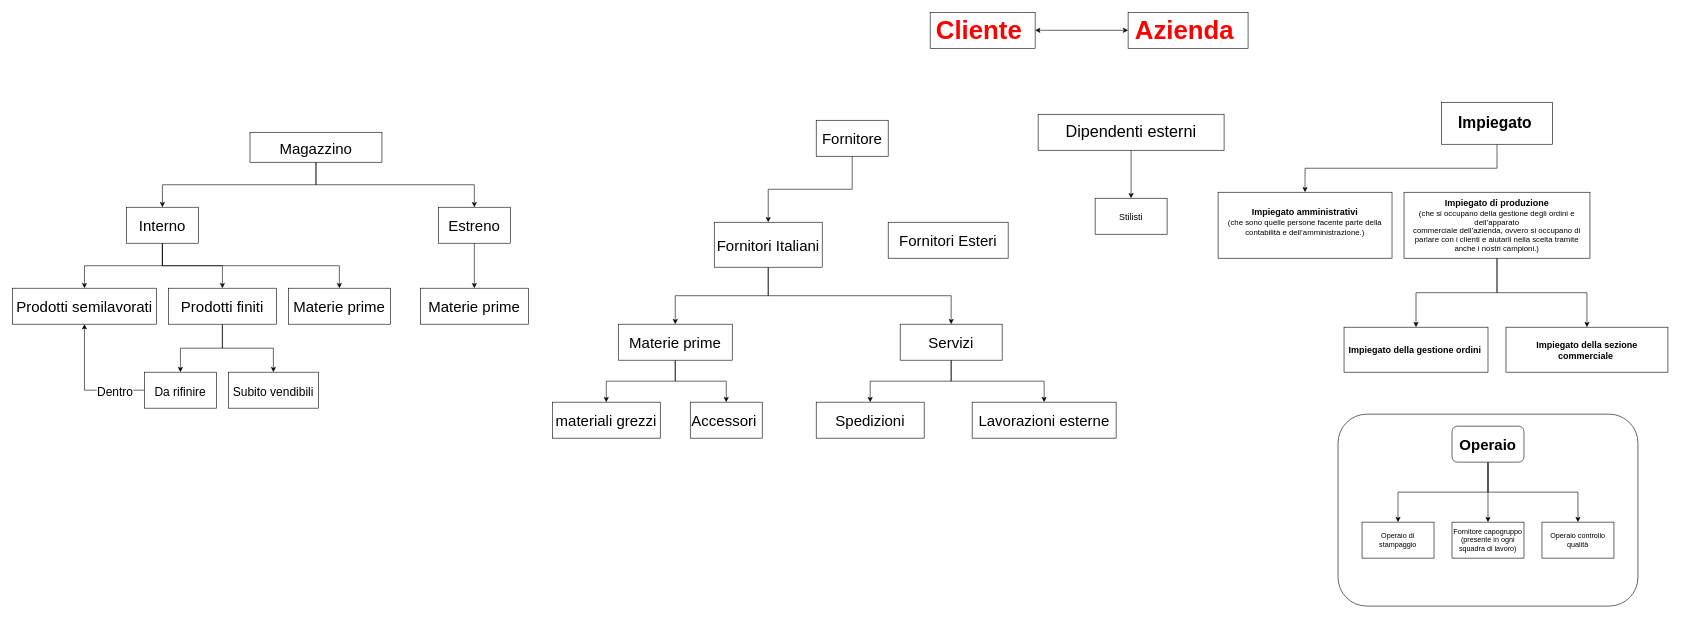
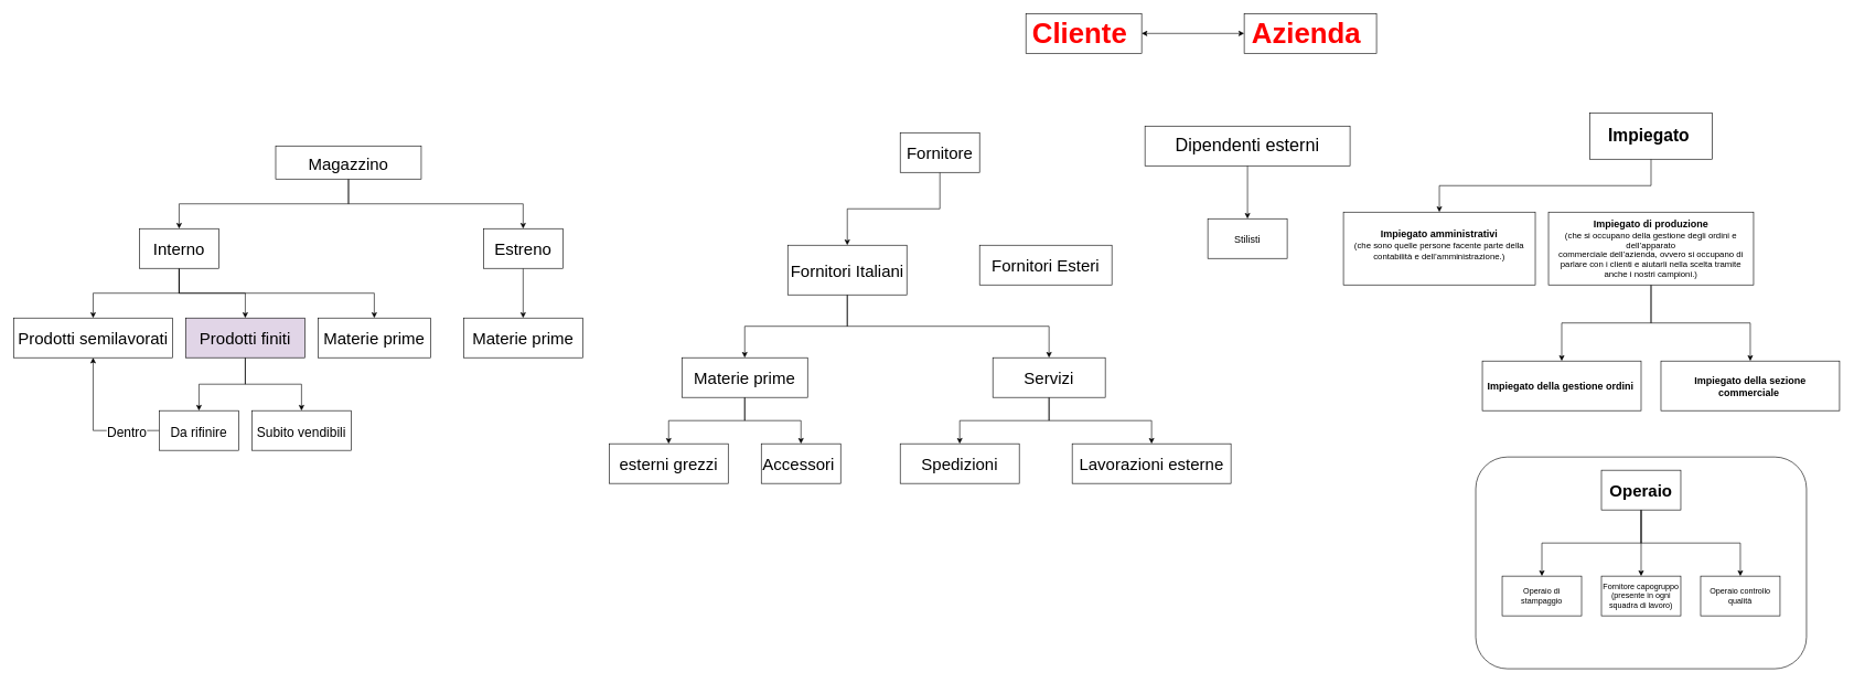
  <mxCell id="0" />
  <mxCell id="1" parent="0" />
  <mxCell id="2" value="" style="rounded=1;whiteSpace=wrap;html=1;" vertex="1" parent="1"><mxGeometry x="2230" y="690" width="500" height="320" as="geometry" /></mxCell>
  <mxCell id="3" style="edgeStyle=orthogonalEdgeStyle;rounded=0;orthogonalLoop=1;jettySize=auto;html=1;exitX=0.5;exitY=1;exitDx=0;exitDy=0;entryX=0.5;entryY=0;entryDx=0;entryDy=0;fontSize=26;" edge="1" parent="1" source="4" target="5"><mxGeometry relative="1" as="geometry" /></mxCell>
  <mxCell id="4" value="&lt;b&gt;&lt;font style=&quot;font-size: 26px;&quot;&gt;Impiegato&amp;nbsp;&lt;/font&gt;&lt;/b&gt;" style="rounded=0;whiteSpace=wrap;html=1;" vertex="1" parent="1"><mxGeometry x="2402.5" y="170" width="185" height="70" as="geometry" /></mxCell>
  <mxCell id="5" value="&lt;font style=&quot;&quot;&gt;&lt;b style=&quot;&quot;&gt;&lt;font style=&quot;font-size: 15px;&quot;&gt;Impiegato amministrativi&lt;/font&gt;&lt;/b&gt;&lt;br&gt;&lt;span style=&quot;font-size: 13px;&quot;&gt;(&lt;/span&gt;&lt;span style=&quot;font-size: 13px; text-align: justify; background-color: initial;&quot;&gt;che sono quelle persone facente parte della contabilità e dell’amministrazione.)&lt;/span&gt;&lt;/font&gt;&lt;p class=&quot;MsoListParagraph&quot;&gt;&lt;span style=&quot;font-size: 12pt; line-height: 107%;&quot;&gt;&lt;/span&gt;&lt;/p&gt;" style="rounded=0;whiteSpace=wrap;html=1;" vertex="1" parent="1"><mxGeometry x="2030" y="320" width="290" height="110" as="geometry" /></mxCell>
  <mxCell id="6" style="edgeStyle=orthogonalEdgeStyle;rounded=0;orthogonalLoop=1;jettySize=auto;html=1;entryX=0.5;entryY=0;entryDx=0;entryDy=0;fontSize=15;" edge="1" parent="1" source="8" target="13"><mxGeometry relative="1" as="geometry" /></mxCell>
  <mxCell id="7" style="edgeStyle=orthogonalEdgeStyle;rounded=0;orthogonalLoop=1;jettySize=auto;html=1;exitX=0.5;exitY=1;exitDx=0;exitDy=0;entryX=0.5;entryY=0;entryDx=0;entryDy=0;fontSize=15;" edge="1" parent="1" source="8" target="17"><mxGeometry relative="1" as="geometry" /></mxCell>
  <mxCell id="8" value="&lt;font style=&quot;&quot;&gt;&lt;b style=&quot;&quot;&gt;&lt;font style=&quot;font-size: 15px;&quot;&gt;Impiegato di produzione&lt;/font&gt;&lt;br&gt;&lt;/b&gt;&lt;span style=&quot;font-size: 13px;&quot;&gt;(&lt;/span&gt;&lt;span style=&quot;font-size: 13px; line-height: 107%; font-family: Calibri, sans-serif;&quot;&gt;che si occupano della gestione degli ordini e dell’apparato&lt;br&gt;commerciale dell’azienda, ovvero si occupano di parlare con i clienti e aiutarli nella scelta tramite anche i nostri campioni.)&lt;/span&gt;&lt;/font&gt;" style="rounded=0;whiteSpace=wrap;html=1;" vertex="1" parent="1"><mxGeometry x="2340" y="320" width="310" height="110" as="geometry" /></mxCell>
  <mxCell id="9" style="edgeStyle=orthogonalEdgeStyle;rounded=0;orthogonalLoop=1;jettySize=auto;html=1;entryX=0.5;entryY=0;entryDx=0;entryDy=0;fontSize=27;exitX=0.5;exitY=1;exitDx=0;exitDy=0;" edge="1" parent="1" source="12" target="15"><mxGeometry relative="1" as="geometry" /></mxCell>
  <mxCell id="10" style="edgeStyle=orthogonalEdgeStyle;rounded=0;orthogonalLoop=1;jettySize=auto;html=1;entryX=0.5;entryY=0;entryDx=0;entryDy=0;fontSize=27;" edge="1" parent="1" source="12" target="14"><mxGeometry relative="1" as="geometry" /></mxCell>
  <mxCell id="11" style="edgeStyle=orthogonalEdgeStyle;rounded=0;orthogonalLoop=1;jettySize=auto;html=1;entryX=0.5;entryY=0;entryDx=0;entryDy=0;fontSize=27;exitX=0.5;exitY=1;exitDx=0;exitDy=0;" edge="1" parent="1" source="12" target="16"><mxGeometry relative="1" as="geometry" /></mxCell>
- <mxCell id="12" value="&lt;font style=&quot;font-size: 25px;&quot;&gt;Operaio&lt;/font&gt;" style="whiteSpace=wrap;html=1;fontStyle=1;rounded=1;" vertex="1" parent="1"><mxGeometry x="2420" y="710" width="120" height="60" as="geometry" /></mxCell>
+ <mxCell id="12" value="&lt;font style=&quot;font-size: 25px;&quot;&gt;Operaio&lt;/font&gt;" style="rounded=0;whiteSpace=wrap;html=1;fontStyle=1" vertex="1" parent="1"><mxGeometry x="2420" y="710" width="120" height="60" as="geometry" /></mxCell>
  <mxCell id="13" value="&lt;b&gt;&lt;font style=&quot;font-size: 15px;&quot;&gt;Impiegato della gestione ordini&lt;/font&gt;&lt;/b&gt;&amp;nbsp;" style="rounded=0;whiteSpace=wrap;html=1;" vertex="1" parent="1"><mxGeometry x="2240" y="545" width="240" height="75" as="geometry" /></mxCell>
  <mxCell id="14" value="Fornitore capogruppo&lt;br&gt;(presente in ogni squadra di lavoro)" style="rounded=0;whiteSpace=wrap;html=1;" vertex="1" parent="1"><mxGeometry x="2420" y="870" width="120" height="60" as="geometry" /></mxCell>
  <mxCell id="15" value="Operaio di stampaggio" style="rounded=0;whiteSpace=wrap;html=1;" vertex="1" parent="1"><mxGeometry x="2270" y="870" width="120" height="60" as="geometry" /></mxCell>
  <mxCell id="16" value="Operaio controllo qualità" style="rounded=0;whiteSpace=wrap;html=1;" vertex="1" parent="1"><mxGeometry x="2570" y="870" width="120" height="60" as="geometry" /></mxCell>
  <mxCell id="17" value="&lt;b&gt;&lt;font style=&quot;font-size: 15px;&quot;&gt;Impiegato della sezione commerciale&amp;nbsp;&lt;/font&gt;&lt;/b&gt;" style="rounded=0;whiteSpace=wrap;html=1;" vertex="1" parent="1"><mxGeometry x="2510" y="545" width="270" height="75" as="geometry" /></mxCell>
  <mxCell id="18" value="Stilisti" style="rounded=0;whiteSpace=wrap;html=1;fontSize=15;" vertex="1" parent="1"><mxGeometry x="1825" y="330" width="120" height="60" as="geometry" /></mxCell>
  <mxCell id="19" style="edgeStyle=orthogonalEdgeStyle;rounded=0;orthogonalLoop=1;jettySize=auto;html=1;entryX=0.5;entryY=0;entryDx=0;entryDy=0;fontSize=27;" edge="1" parent="1" source="20" target="18"><mxGeometry relative="1" as="geometry" /></mxCell>
  <mxCell id="20" value="Dipendenti esterni" style="rounded=0;whiteSpace=wrap;html=1;fontSize=27;" vertex="1" parent="1"><mxGeometry x="1730" y="190" width="310" height="60" as="geometry" /></mxCell>
  <mxCell id="21" style="edgeStyle=orthogonalEdgeStyle;rounded=0;orthogonalLoop=1;jettySize=auto;html=1;entryX=0.5;entryY=0;entryDx=0;entryDy=0;fontSize=25;exitX=0.5;exitY=1;exitDx=0;exitDy=0;" edge="1" parent="1" source="22" target="25"><mxGeometry relative="1" as="geometry" /></mxCell>
  <mxCell id="22" value="Fornitore" style="rounded=0;whiteSpace=wrap;html=1;fontSize=25;" vertex="1" parent="1"><mxGeometry x="1360" y="200" width="120" height="60" as="geometry" /></mxCell>
  <mxCell id="23" style="edgeStyle=orthogonalEdgeStyle;rounded=0;orthogonalLoop=1;jettySize=auto;html=1;entryX=0.5;entryY=0;entryDx=0;entryDy=0;fontSize=25;exitX=0.5;exitY=1;exitDx=0;exitDy=0;" edge="1" parent="1" source="25" target="29"><mxGeometry relative="1" as="geometry" /></mxCell>
  <mxCell id="24" style="edgeStyle=orthogonalEdgeStyle;rounded=0;orthogonalLoop=1;jettySize=auto;html=1;exitX=0.5;exitY=1;exitDx=0;exitDy=0;entryX=0.5;entryY=0;entryDx=0;entryDy=0;fontSize=25;" edge="1" parent="1" source="25" target="32"><mxGeometry relative="1" as="geometry" /></mxCell>
  <mxCell id="25" value="Fornitori Italiani" style="rounded=0;whiteSpace=wrap;html=1;fontSize=25;" vertex="1" parent="1"><mxGeometry x="1190" y="370" width="180" height="75" as="geometry" /></mxCell>
  <mxCell id="26" value="Fornitori Esteri" style="rounded=0;whiteSpace=wrap;html=1;fontSize=25;" vertex="1" parent="1"><mxGeometry x="1480" y="370" width="200" height="60" as="geometry" /></mxCell>
  <mxCell id="27" style="edgeStyle=orthogonalEdgeStyle;rounded=0;orthogonalLoop=1;jettySize=auto;html=1;exitX=0.5;exitY=1;exitDx=0;exitDy=0;entryX=0.5;entryY=0;entryDx=0;entryDy=0;fontSize=25;" edge="1" parent="1" source="29" target="35"><mxGeometry relative="1" as="geometry" /></mxCell>
  <mxCell id="28" style="edgeStyle=orthogonalEdgeStyle;rounded=0;orthogonalLoop=1;jettySize=auto;html=1;exitX=0.5;exitY=1;exitDx=0;exitDy=0;entryX=0.5;entryY=0;entryDx=0;entryDy=0;fontSize=25;" edge="1" parent="1" source="29" target="36"><mxGeometry relative="1" as="geometry" /></mxCell>
  <mxCell id="29" value="Materie prime" style="rounded=0;whiteSpace=wrap;html=1;fontSize=25;" vertex="1" parent="1"><mxGeometry x="1030" y="540" width="190" height="60" as="geometry" /></mxCell>
  <mxCell id="30" style="edgeStyle=orthogonalEdgeStyle;rounded=0;orthogonalLoop=1;jettySize=auto;html=1;exitX=0.5;exitY=1;exitDx=0;exitDy=0;entryX=0.5;entryY=0;entryDx=0;entryDy=0;fontSize=25;" edge="1" parent="1" source="32" target="33"><mxGeometry relative="1" as="geometry" /></mxCell>
  <mxCell id="31" style="edgeStyle=orthogonalEdgeStyle;rounded=0;orthogonalLoop=1;jettySize=auto;html=1;entryX=0.5;entryY=0;entryDx=0;entryDy=0;fontSize=25;" edge="1" parent="1" source="32" target="34"><mxGeometry relative="1" as="geometry" /></mxCell>
  <mxCell id="32" value="Servizi" style="rounded=0;whiteSpace=wrap;html=1;fontSize=25;" vertex="1" parent="1"><mxGeometry x="1500" y="540" width="170" height="60" as="geometry" /></mxCell>
  <mxCell id="33" value="Spedizioni" style="rounded=0;whiteSpace=wrap;html=1;fontSize=25;" vertex="1" parent="1"><mxGeometry x="1360" y="670" width="180" height="60" as="geometry" /></mxCell>
  <mxCell id="34" value="Lavorazioni esterne" style="rounded=0;whiteSpace=wrap;html=1;fontSize=25;" vertex="1" parent="1"><mxGeometry x="1620" y="670" width="240" height="60" as="geometry" /></mxCell>
- <mxCell id="35" value="materiali grezzi" style="rounded=0;whiteSpace=wrap;html=1;fontSize=25;" vertex="1" parent="1"><mxGeometry x="920" y="670" width="180" height="60" as="geometry" /></mxCell>
+ <mxCell id="35" value="esterni grezzi" style="rounded=0;whiteSpace=wrap;html=1;fontSize=25;" vertex="1" parent="1"><mxGeometry x="920" y="670" width="180" height="60" as="geometry" /></mxCell>
  <mxCell id="36" value="Accessori&amp;nbsp;" style="rounded=0;whiteSpace=wrap;html=1;fontSize=25;" vertex="1" parent="1"><mxGeometry x="1150" y="670" width="120" height="60" as="geometry" /></mxCell>
  <mxCell id="37" value="&lt;b&gt;&lt;font color=&quot;#ff0000&quot; style=&quot;font-size: 43px;&quot;&gt;Cliente&amp;nbsp;&lt;/font&gt;&lt;/b&gt;" style="rounded=0;whiteSpace=wrap;html=1;fontSize=25;" vertex="1" parent="1"><mxGeometry x="1550" y="20" width="175" height="60" as="geometry" /></mxCell>
  <mxCell id="38" value="" style="endArrow=classic;startArrow=classic;html=1;rounded=0;fontSize=25;exitX=1;exitY=0.5;exitDx=0;exitDy=0;entryX=0;entryY=0.5;entryDx=0;entryDy=0;" edge="1" parent="1" source="37" target="39"><mxGeometry width="50" height="50" relative="1" as="geometry"><mxPoint x="1790" y="470" as="sourcePoint" /><mxPoint x="1870" y="30" as="targetPoint" /></mxGeometry></mxCell>
  <mxCell id="39" value="&lt;font color=&quot;#ff0000&quot; style=&quot;font-size: 43px;&quot;&gt;&lt;b&gt;Azienda&amp;nbsp;&lt;/b&gt;&lt;/font&gt;" style="rounded=0;whiteSpace=wrap;html=1;fontSize=25;" vertex="1" parent="1"><mxGeometry x="1880" y="20" width="200" height="60" as="geometry" /></mxCell>
  <mxCell id="40" style="edgeStyle=orthogonalEdgeStyle;rounded=0;orthogonalLoop=1;jettySize=auto;html=1;entryX=0.5;entryY=0;entryDx=0;entryDy=0;fontSize=25;fontColor=#000000;exitX=0.5;exitY=1;exitDx=0;exitDy=0;" edge="1" parent="1" source="42" target="49"><mxGeometry relative="1" as="geometry" /></mxCell>
  <mxCell id="41" style="edgeStyle=orthogonalEdgeStyle;rounded=0;orthogonalLoop=1;jettySize=auto;html=1;exitX=0.5;exitY=1;exitDx=0;exitDy=0;entryX=0.5;entryY=0;entryDx=0;entryDy=0;fontSize=20;fontColor=#000000;" edge="1" parent="1" source="42" target="45"><mxGeometry relative="1" as="geometry" /></mxCell>
  <mxCell id="42" value="&lt;font style=&quot;font-size: 25px;&quot; color=&quot;#000000&quot;&gt;Magazzino&lt;/font&gt;" style="rounded=0;whiteSpace=wrap;html=1;fontSize=43;fontColor=#FF0000;verticalAlign=bottom;" vertex="1" parent="1"><mxGeometry x="416" y="220" width="220" height="50" as="geometry" /></mxCell>
  <mxCell id="43" value="Prodotti semilavorati" style="rounded=0;whiteSpace=wrap;html=1;fontSize=25;fontColor=#000000;" vertex="1" parent="1"><mxGeometry x="20" y="480" width="240" height="60" as="geometry" /></mxCell>
  <mxCell id="44" style="edgeStyle=orthogonalEdgeStyle;rounded=0;orthogonalLoop=1;jettySize=auto;html=1;entryX=0.5;entryY=0;entryDx=0;entryDy=0;fontSize=25;fontColor=#000000;" edge="1" parent="1" source="45" target="54"><mxGeometry relative="1" as="geometry" /></mxCell>
  <mxCell id="45" value="Estreno" style="rounded=0;whiteSpace=wrap;html=1;fontSize=25;fontColor=#000000;" vertex="1" parent="1"><mxGeometry x="730" y="345" width="120" height="60" as="geometry" /></mxCell>
  <mxCell id="46" style="edgeStyle=orthogonalEdgeStyle;rounded=0;orthogonalLoop=1;jettySize=auto;html=1;entryX=0.5;entryY=0;entryDx=0;entryDy=0;fontSize=25;fontColor=#000000;exitX=0.5;exitY=1;exitDx=0;exitDy=0;" edge="1" parent="1" source="49" target="43"><mxGeometry relative="1" as="geometry" /></mxCell>
  <mxCell id="47" style="edgeStyle=orthogonalEdgeStyle;rounded=0;orthogonalLoop=1;jettySize=auto;html=1;entryX=0.5;entryY=0;entryDx=0;entryDy=0;fontSize=25;fontColor=#000000;exitX=0.5;exitY=1;exitDx=0;exitDy=0;" edge="1" parent="1" source="49" target="52"><mxGeometry relative="1" as="geometry" /></mxCell>
  <mxCell id="48" style="edgeStyle=orthogonalEdgeStyle;rounded=0;orthogonalLoop=1;jettySize=auto;html=1;exitX=0.5;exitY=1;exitDx=0;exitDy=0;entryX=0.5;entryY=0;entryDx=0;entryDy=0;fontSize=25;fontColor=#000000;" edge="1" parent="1" source="49" target="53"><mxGeometry relative="1" as="geometry" /></mxCell>
  <mxCell id="49" value="Interno" style="rounded=0;whiteSpace=wrap;html=1;fontSize=25;fontColor=#000000;" vertex="1" parent="1"><mxGeometry x="210" y="345" width="120" height="60" as="geometry" /></mxCell>
  <mxCell id="50" style="edgeStyle=orthogonalEdgeStyle;rounded=0;orthogonalLoop=1;jettySize=auto;html=1;entryX=0.5;entryY=0;entryDx=0;entryDy=0;fontSize=25;fontColor=#000000;" edge="1" parent="1" source="52" target="55"><mxGeometry relative="1" as="geometry" /></mxCell>
  <mxCell id="51" style="edgeStyle=orthogonalEdgeStyle;rounded=0;orthogonalLoop=1;jettySize=auto;html=1;entryX=0.5;entryY=0;entryDx=0;entryDy=0;fontSize=25;fontColor=#000000;" edge="1" parent="1" source="52" target="58"><mxGeometry relative="1" as="geometry" /></mxCell>
- <mxCell id="52" value="Prodotti finiti" style="rounded=0;whiteSpace=wrap;html=1;fontSize=25;fontColor=#000000;" vertex="1" parent="1"><mxGeometry x="280" y="480" width="180" height="60" as="geometry" /></mxCell>
+ <mxCell id="52" value="Prodotti finiti" style="rounded=0;whiteSpace=wrap;html=1;fontSize=25;fontColor=#000000;fillColor=#e1d5e7;" vertex="1" parent="1"><mxGeometry x="280" y="480" width="180" height="60" as="geometry" /></mxCell>
  <mxCell id="53" value="Materie prime" style="rounded=0;whiteSpace=wrap;html=1;fontSize=25;fontColor=#000000;" vertex="1" parent="1"><mxGeometry x="480" y="480" width="170" height="60" as="geometry" /></mxCell>
  <mxCell id="54" value="Materie prime" style="rounded=0;whiteSpace=wrap;html=1;fontSize=25;fontColor=#000000;" vertex="1" parent="1"><mxGeometry x="700" y="480" width="180" height="60" as="geometry" /></mxCell>
  <mxCell id="55" value="&lt;font style=&quot;font-size: 20px;&quot;&gt;Subito vendibili&lt;/font&gt;" style="rounded=0;whiteSpace=wrap;html=1;fontSize=25;fontColor=#000000;" vertex="1" parent="1"><mxGeometry x="380" y="620" width="150" height="60" as="geometry" /></mxCell>
  <mxCell id="56" style="edgeStyle=orthogonalEdgeStyle;rounded=0;orthogonalLoop=1;jettySize=auto;html=1;entryX=0.5;entryY=1;entryDx=0;entryDy=0;fontSize=20;fontColor=#000000;exitX=0;exitY=0.5;exitDx=0;exitDy=0;" edge="1" parent="1" source="58" target="43"><mxGeometry relative="1" as="geometry" /></mxCell>
  <mxCell id="57" value="Dentro" style="edgeLabel;html=1;align=center;verticalAlign=middle;resizable=0;points=[];fontSize=20;fontColor=#000000;" vertex="1" connectable="0" parent="56"><mxGeometry x="0.622" y="-1" relative="1" as="geometry"><mxPoint x="49" y="71" as="offset" /></mxGeometry></mxCell>
  <mxCell id="58" value="&lt;font style=&quot;font-size: 20px;&quot;&gt;Da rifinire&lt;/font&gt;" style="rounded=0;whiteSpace=wrap;html=1;fontSize=25;fontColor=#000000;" vertex="1" parent="1"><mxGeometry x="240" y="620" width="120" height="60" as="geometry" /></mxCell>
